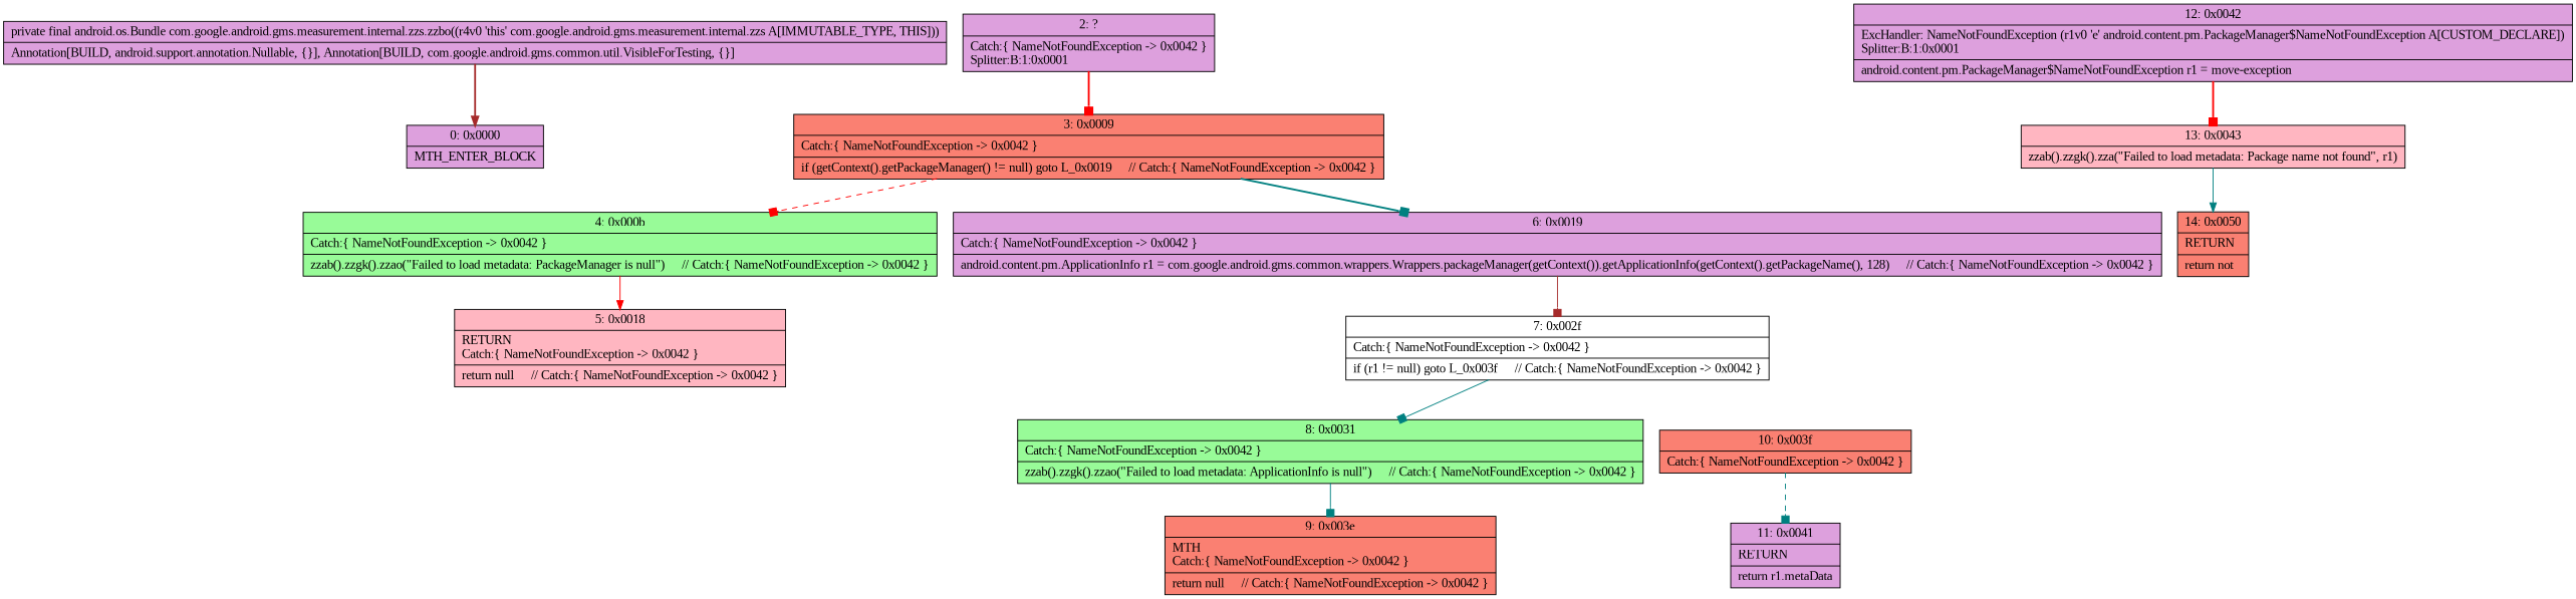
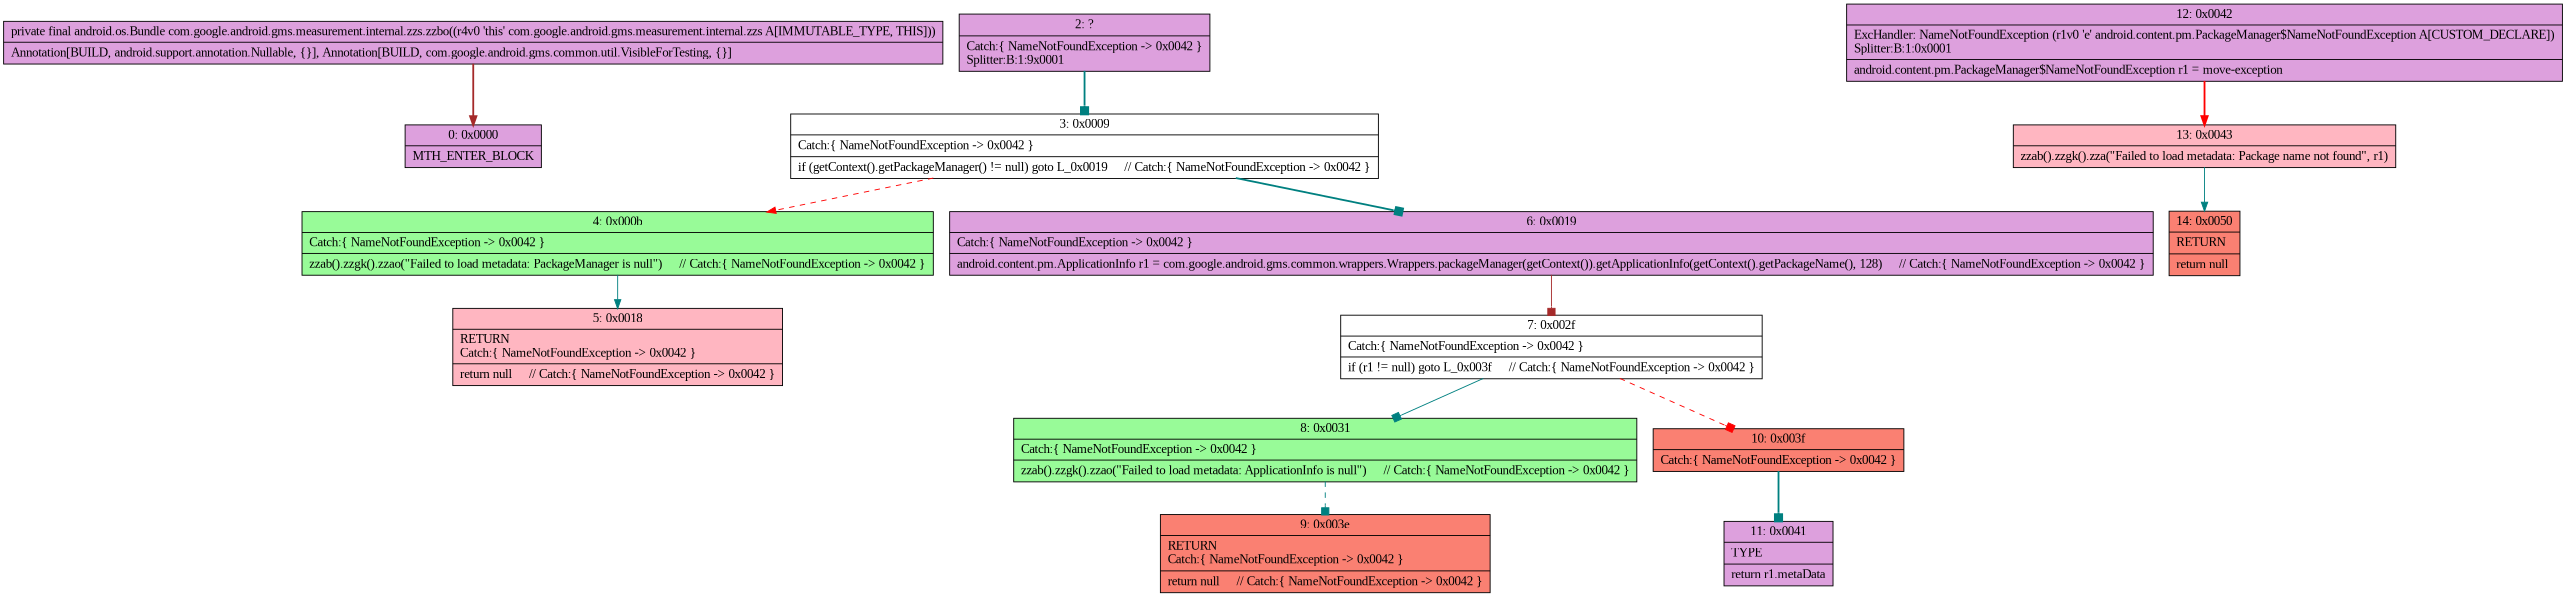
  digraph {
    fontname="Liberation Serif"
    node [fillcolor=plum fontname="Liberation Serif" shape=record style=filled]
    edge [arrowhead=box color=teal fontname="Liberation Serif" style=bold]
    n1 [label="{0\:\ 0x0000|MTH_ENTER_BLOCK\l}"]
-   n2 [label="{2\:\ ?|Catch:\{ NameNotFoundException \-\> 0x0042 \}\lSplitter:B:1:0x0001\l}"]
-   n3 [fillcolor=salmon label="{3\:\ 0x0009|Catch:\{ NameNotFoundException \-\> 0x0042 \}\l|if (getContext().getPackageManager() != null) goto L_0x0019     \/\/ Catch:\{ NameNotFoundException \-\> 0x0042 \}\l}"]
+   n2 [label="{2\:\ ?|Catch:\{ NameNotFoundException \-\> 0x0042 \}\lSplitter:B:1:9x0001\l}"]
+   n3 [fillcolor=white label="{3\:\ 0x0009|Catch:\{ NameNotFoundException \-\> 0x0042 \}\l|if (getContext().getPackageManager() != null) goto L_0x0019     \/\/ Catch:\{ NameNotFoundException \-\> 0x0042 \}\l}"]
    n4 [label="{12\:\ 0x0042|ExcHandler: NameNotFoundException (r1v0 'e' android.content.pm.PackageManager$NameNotFoundException A[CUSTOM_DECLARE])\lSplitter:B:1:0x0001\l|android.content.pm.PackageManager$NameNotFoundException r1 = move\-exception\l}"]
    n5 [fillcolor=lightpink label="{13\:\ 0x0043|zzab().zzgk().zza(\"Failed to load metadata: Package name not found\", r1)\l}"]
    n6 [fillcolor=palegreen label="{4\:\ 0x000b|Catch:\{ NameNotFoundException \-\> 0x0042 \}\l|zzab().zzgk().zzao(\"Failed to load metadata: PackageManager is null\")     \/\/ Catch:\{ NameNotFoundException \-\> 0x0042 \}\l}"]
    n7 [label="{6\:\ 0x0019|Catch:\{ NameNotFoundException \-\> 0x0042 \}\l|android.content.pm.ApplicationInfo r1 = com.google.android.gms.common.wrappers.Wrappers.packageManager(getContext()).getApplicationInfo(getContext().getPackageName(), 128)     \/\/ Catch:\{ NameNotFoundException \-\> 0x0042 \}\l}"]
    n8 [fillcolor=lightpink label="{5\:\ 0x0018|RETURN\lCatch:\{ NameNotFoundException \-\> 0x0042 \}\l|return null     \/\/ Catch:\{ NameNotFoundException \-\> 0x0042 \}\l}"]
    n9 [fillcolor=white label="{7\:\ 0x002f|Catch:\{ NameNotFoundException \-\> 0x0042 \}\l|if (r1 != null) goto L_0x003f     \/\/ Catch:\{ NameNotFoundException \-\> 0x0042 \}\l}"]
    n10 [fillcolor=palegreen label="{8\:\ 0x0031|Catch:\{ NameNotFoundException \-\> 0x0042 \}\l|zzab().zzgk().zzao(\"Failed to load metadata: ApplicationInfo is null\")     \/\/ Catch:\{ NameNotFoundException \-\> 0x0042 \}\l}"]
    n11 [fillcolor=salmon label="{10\:\ 0x003f|Catch:\{ NameNotFoundException \-\> 0x0042 \}\l}"]
-   n12 [fillcolor=salmon label="{9\:\ 0x003e|MTH\lCatch:\{ NameNotFoundException \-\> 0x0042 \}\l|return null     \/\/ Catch:\{ NameNotFoundException \-\> 0x0042 \}\l}"]
-   n13 [label="{11\:\ 0x0041|RETURN\l|return r1.metaData\l}"]
-   n14 [fillcolor=salmon label="{14\:\ 0x0050|RETURN\l|return not\l}"]
+   n12 [fillcolor=salmon label="{9\:\ 0x003e|RETURN\lCatch:\{ NameNotFoundException \-\> 0x0042 \}\l|return null     \/\/ Catch:\{ NameNotFoundException \-\> 0x0042 \}\l}"]
+   n13 [label="{11\:\ 0x0041|TYPE\l|return r1.metaData\l}"]
+   n14 [fillcolor=salmon label="{14\:\ 0x0050|RETURN\l|return null\l}"]
    n15 [label="{private final android.os.Bundle com.google.android.gms.measurement.internal.zzs.zzbo((r4v0 'this' com.google.android.gms.measurement.internal.zzs A[IMMUTABLE_TYPE, THIS]))  | Annotation[BUILD, android.support.annotation.Nullable, \{\}], Annotation[BUILD, com.google.android.gms.common.util.VisibleForTesting, \{\}]\l}"]
-   n2 -> n3 [color=red]
-   n3 -> n6 [color=red style=dashed]
+   n2 -> n3
+   n3 -> n6 [arrowhead=normal color=red style=dashed]
    n3 -> n7
-   n4 -> n5 [color=red]
+   n4 -> n5 [arrowhead=normal color=red]
    n5 -> n14 [arrowhead=normal style=solid]
-   n6 -> n8 [arrowhead=normal color=red style=solid]
+   n6 -> n8 [arrowhead=normal style=solid]
    n7 -> n9 [color=brown style=solid]
    n9 -> n10 [style=solid]
-   n10 -> n12 [style=solid]
-   n11 -> n13 [style=dashed]
+   n9 -> n11 [color=red style=dashed]
+   n10 -> n12 [style=dashed]
+   n11 -> n13
    n15 -> n1 [arrowhead=normal color=brown]
  }
